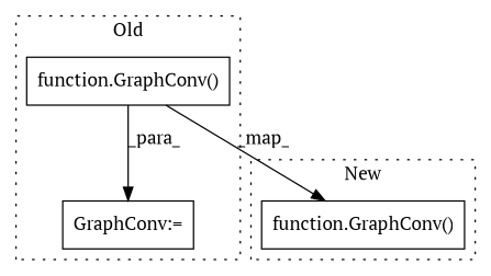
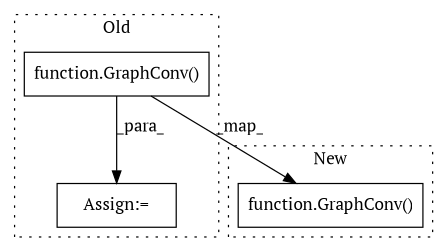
  digraph {
    fontname="PT Serif"
    node [a=75 l=58 shape=box fontname="PT Serif"]
    edge [fontname="PT Serif"]
    n1 [label="function.GraphConv()" s=1392]
-   n2 [a=68 l=3 label="GraphConv:=" s=1389]
+   n2 [a=68 l=3 label="Assign:=" s=1389]
    n3 [label="function.GraphConv()" s=2031]
    subgraph cluster_1 {
      label=Old
      style=dotted
      n1
      n2
    }
    subgraph cluster_2 {
      label=New
      style=dotted
      n3
    }
    n1 -> n2 [label=_para_]
    n1 -> n3 [label=_map_]
  }
